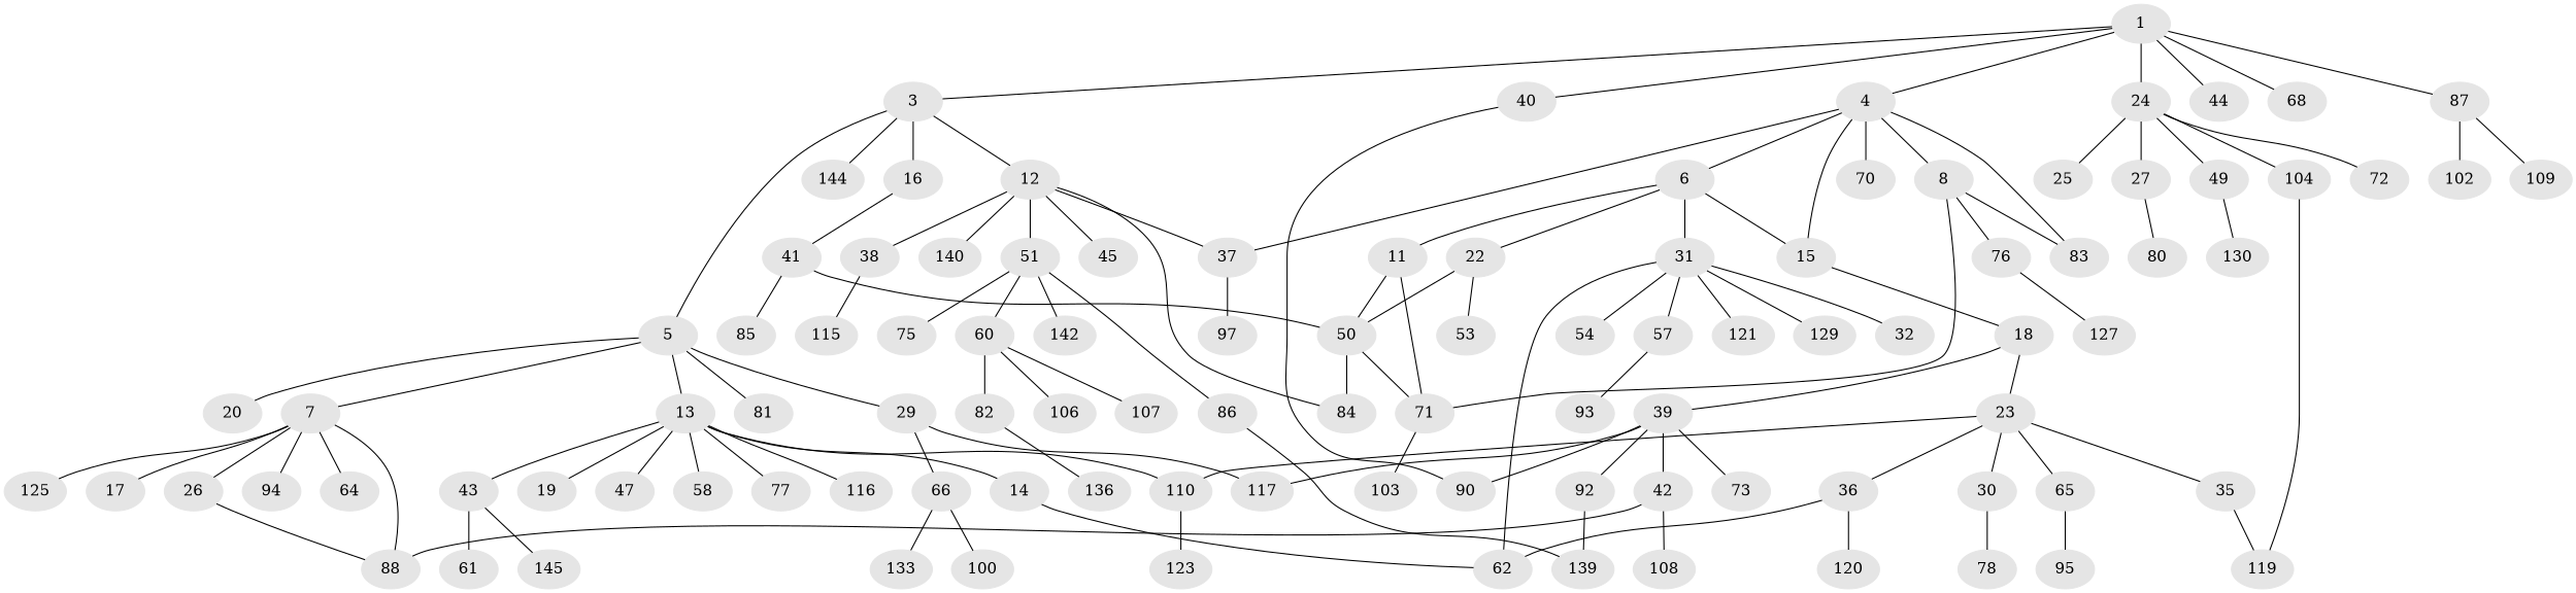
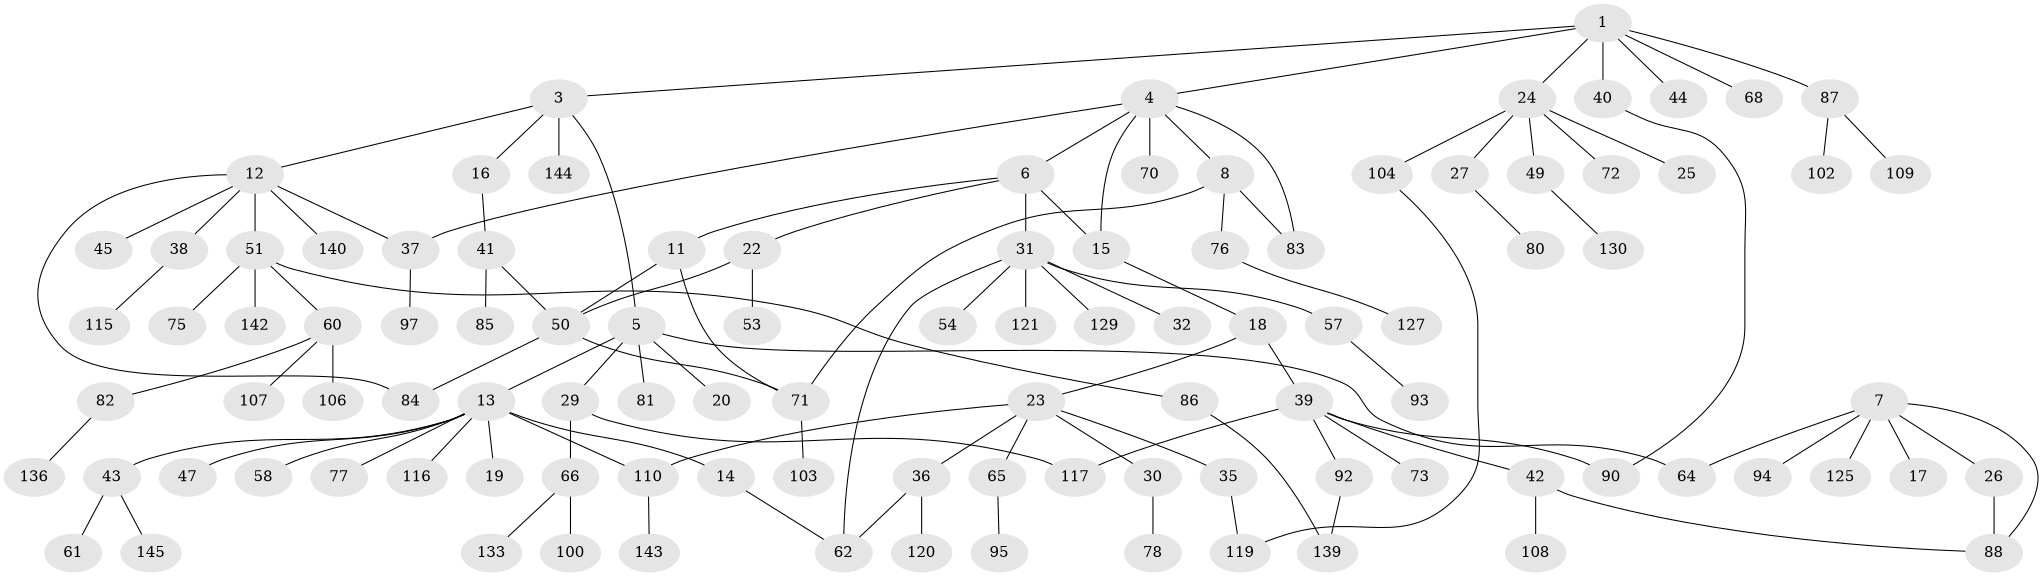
  graph {
    fontname="DejaVu Serif"
    node [color=gray90 fontname="DejaVu Serif" style=filled]
    edge [fontname="DejaVu Serif"]
    1 [super="+2"]
    3
    4 [super="+48"]
    24 [super="+34"]
    40 [super="+112"]
    44
    68
    87
    5 [super="+10"]
    12 [super="+28"]
    16 [super="+149"]
    144
    6 [super="+9"]
    8 [super="+55"]
    15 [super="+99"]
    37
    70
    83 [super="+128"]
    25
    27 [super="+89"]
    49
    72
    104 [super="+135"]
    90
    102
    109
    7 [super="+21"]
    13 [super="+46"]
    20
    29 [super="+59"]
    81 [super="+123"]
    38
    45 [super="+126"]
    51 [super="+137"]
    84 [super="+146"]
    140
    41 [super="+74"]
    11 [super="+33"]
    22
    31 [super="+52"]
    71 [super="+96"]
    76
    18
    97 [super="+138"]
    17 [super="+114"]
    26 [super="+67"]
    64
    88 [super="+98"]
    94
    125
    14
    19 [super="+148"]
    43
    47 [super="+63"]
    58
    77 [super="+111"]
    110
    116
    66 [super="+132"]
    117
    50 [super="+118"]
    53
    62
    32
    54 [super="+56"]
    57
    121
    129
    103 [super="+124"]
    127
    115 [super="+131"]
    86 [super="+101"]
    60 [super="+134"]
    75 [super="+105"]
    142
    61
    145
-   143 [label=123]
+   143
    23 [super="+141"]
    39 [super="+122"]
    85
    30 [super="+113"]
    35
    36
    65
    42
    73
    92 [super="+147"]
    78
    119
    120
    95
    80
    130
    100
    133
    93
    108
    139
    82
    106
    107
    136
    1 -- 3
    1 -- 4
    1 -- 24
    1 -- 40
    1 -- 44
    1 -- 68
    1 -- 87
    3 -- 5
    3 -- 12
    3 -- 16
    3 -- 144
    4 -- 6
    4 -- 8
    4 -- 15
    4 -- 37
    4 -- 70
    4 -- 83
    24 -- 25
    24 -- 27
    24 -- 49
    24 -- 72
    24 -- 104
    40 -- 90
    87 -- 102
    87 -- 109
-   5 -- 7
+   5 -- 64
    5 -- 13
    5 -- 20
    5 -- 29
    5 -- 81
    12 -- 37
    12 -- 38
    12 -- 45
    12 -- 51
    12 -- 84
    12 -- 140
    16 -- 41
    6 -- 15
    6 -- 11
    6 -- 22
    6 -- 31
    8 -- 83
    8 -- 71
    8 -- 76
    15 -- 18
    37 -- 97
    27 -- 80
    49 -- 130
    104 -- 119
    7 -- 17
    7 -- 26
    7 -- 64
    7 -- 88
    7 -- 94
    7 -- 125
    13 -- 14
    13 -- 19
    13 -- 43
    13 -- 47
    13 -- 58
    13 -- 77
    13 -- 110
    13 -- 116
    29 -- 66
    29 -- 117
    38 -- 115
    51 -- 86
    51 -- 60
    51 -- 75
    51 -- 142
    41 -- 50
    41 -- 85
    11 -- 71
    11 -- 50
    22 -- 50
    22 -- 53
    31 -- 62
    31 -- 32
    31 -- 54
    31 -- 57
    31 -- 121
    31 -- 129
    71 -- 103
    76 -- 127
    18 -- 23
    18 -- 39
    26 -- 88
    14 -- 62
    43 -- 61
    43 -- 145
    110 -- 143
    66 -- 100
    66 -- 133
    50 -- 84
    50 -- 71
    57 -- 93
    86 -- 139
    60 -- 82
    60 -- 106
    60 -- 107
    23 -- 110
    23 -- 30
    23 -- 35
    23 -- 36
    23 -- 65
    39 -- 90
    39 -- 117
    39 -- 42
    39 -- 73
    39 -- 92
    30 -- 78
    35 -- 119
    36 -- 62
    36 -- 120
    65 -- 95
    42 -- 88
    42 -- 108
    92 -- 139
    82 -- 136
  }
